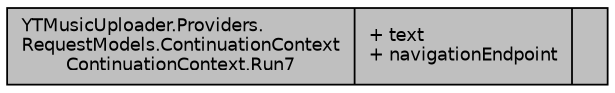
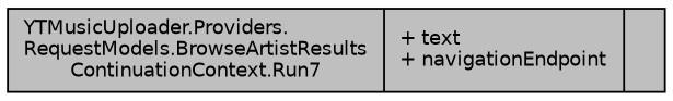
  digraph {
    rankdir=LR
    fontname="DejaVu Sans"
-   n1 [color=black fillcolor=grey75 fontcolor=black fontname="DejaVu Sans" fontsize=10 height=0.2 label="{YTMusicUploader.Providers.\lRequestModels.ContinuationContext\lContinuationContext.Run7\n|+ text\l+ navigationEndpoint\l|}" shape=record style=filled width=0.4]
+   n1 [color=black fillcolor=grey75 fontcolor=black fontname="DejaVu Sans" fontsize=10 height=0.2 label="{YTMusicUploader.Providers.\lRequestModels.BrowseArtistResults\lContinuationContext.Run7\n|+ text\l+ navigationEndpoint\l|}" shape=record style=filled width=0.4]
  }
